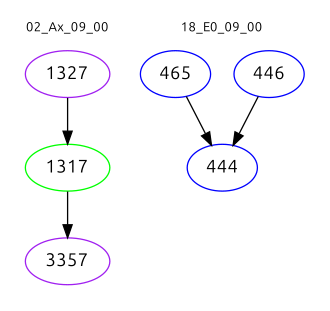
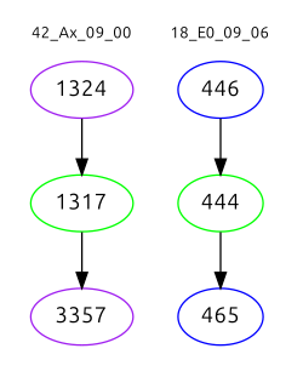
  digraph {
    fontname=Ubuntu
    node [color=purple fontname=Ubuntu]
    edge [color=black fontname=Ubuntu]
-   n1 [label=1327]
+   n1 [label=1324]
    n2 [color=green label=1317]
    n3 [label=3357]
    n4 [color=blue label=446]
-   n5 [color=blue label=444]
+   n5 [color=green label=444]
    n6 [color=blue label=465]
    subgraph cluster_1 {
      color=white
      fontsize=10
-     label="02_Ax_09_00"
+     label="42_Ax_09_00"
      n1
      n2
      n3
    }
    subgraph cluster_2 {
      color=white
      fontsize=10
-     label="18_E0_09_00"
+     label="18_E0_09_06"
      n4
      n5
      n6
    }
    n1 -> n2
    n2 -> n3
    n4 -> n5
-   n6 -> n5
+   n5 -> n6
  }
